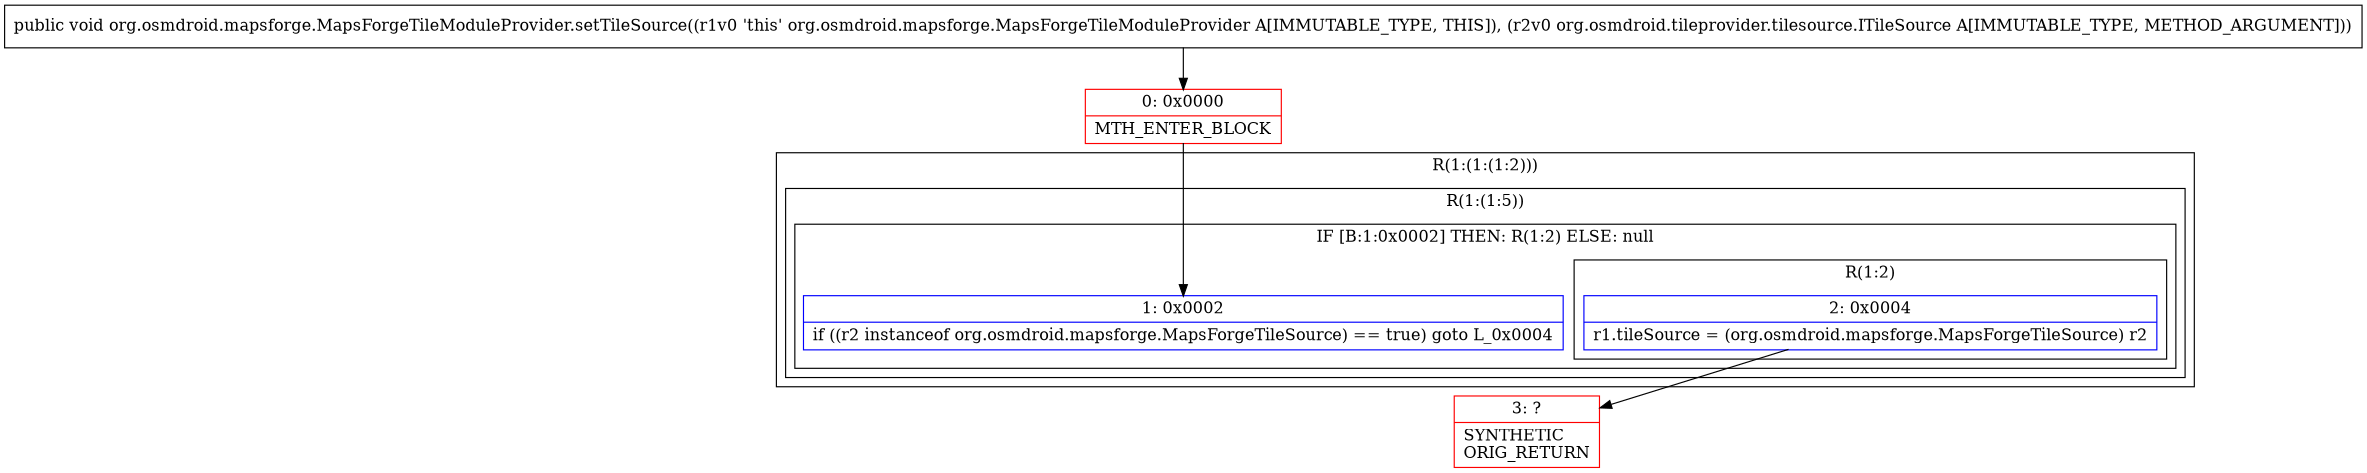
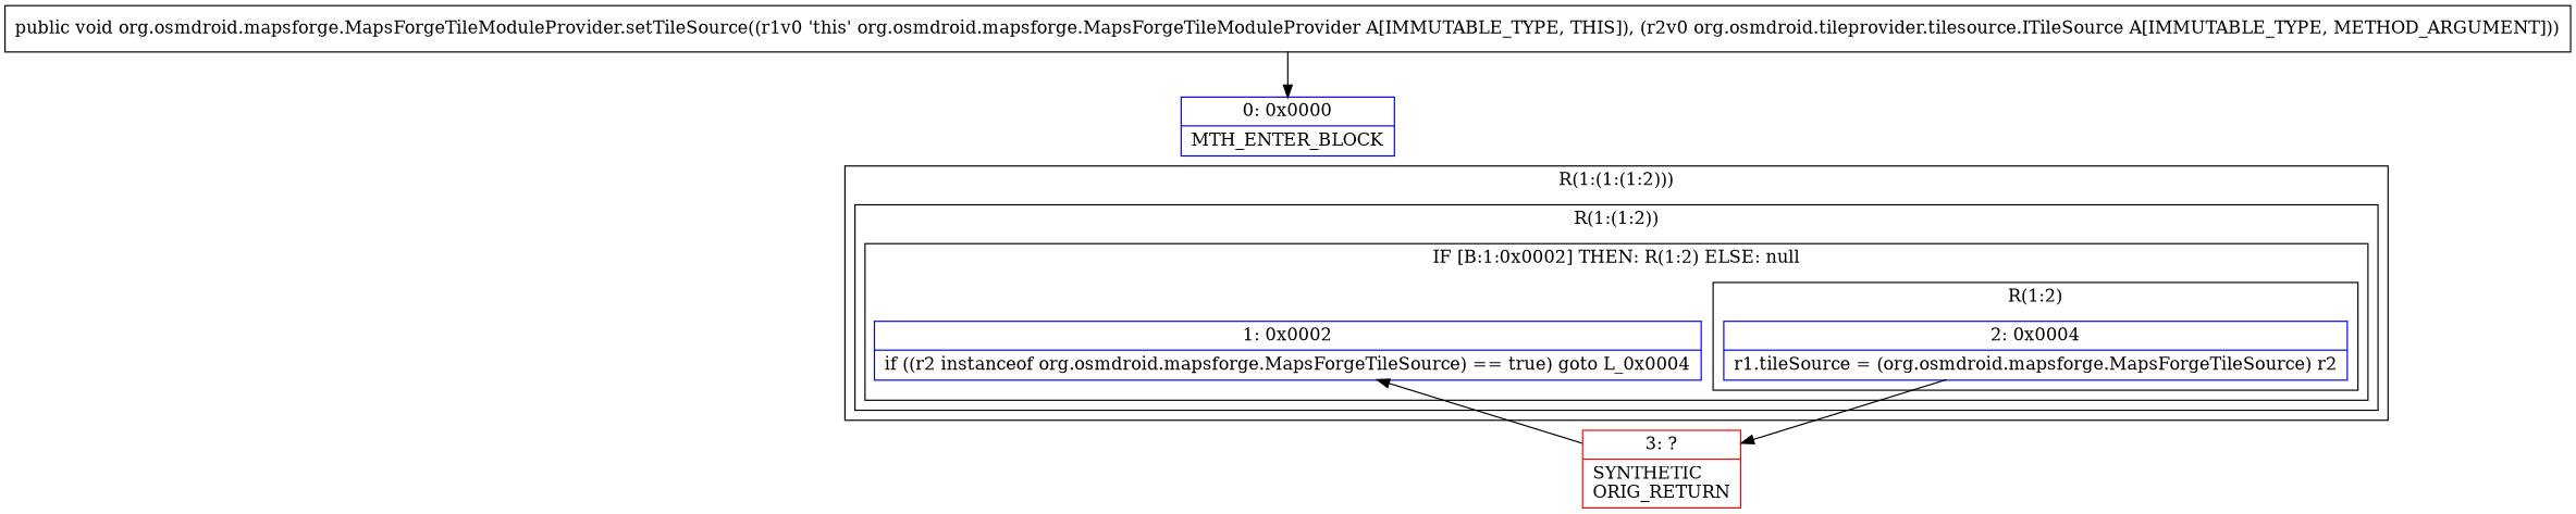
  digraph {
    node [color=blue shape=record]
    n1 [label="{2\:\ 0x0004|r1.tileSource = (org.osmdroid.mapsforge.MapsForgeTileSource) r2\l}"]
    n2 [label="{1\:\ 0x0002|if ((r2 instanceof org.osmdroid.mapsforge.MapsForgeTileSource) == true) goto L_0x0004\l}"]
    n3 [color=red label="{3\:\ ?|SYNTHETIC\lORIG_RETURN\l}"]
-   n4 [color=red label="{0\:\ 0x0000|MTH_ENTER_BLOCK\l}"]
+   n4 [label="{0\:\ 0x0000|MTH_ENTER_BLOCK\l}"]
    n5 [label="{public void org.osmdroid.mapsforge.MapsForgeTileModuleProvider.setTileSource((r1v0 'this' org.osmdroid.mapsforge.MapsForgeTileModuleProvider A[IMMUTABLE_TYPE, THIS]), (r2v0 org.osmdroid.tileprovider.tilesource.ITileSource A[IMMUTABLE_TYPE, METHOD_ARGUMENT])) }" color=""]
    subgraph cluster_1 {
      label="R(1:(1:(1:2)))"
      subgraph cluster_2 {
-       label="R(1:(1:5))"
+       label="R(1:(1:2))"
        subgraph cluster_3 {
          label="IF [B:1:0x0002] THEN: R(1:2) ELSE: null"
          n2
          subgraph cluster_4 {
            label="R(1:2)"
            n1
          }
        }
      }
    }
    n1 -> n3
-   n4 -> n2
+   n3 -> n2
    n5 -> n4
  }
